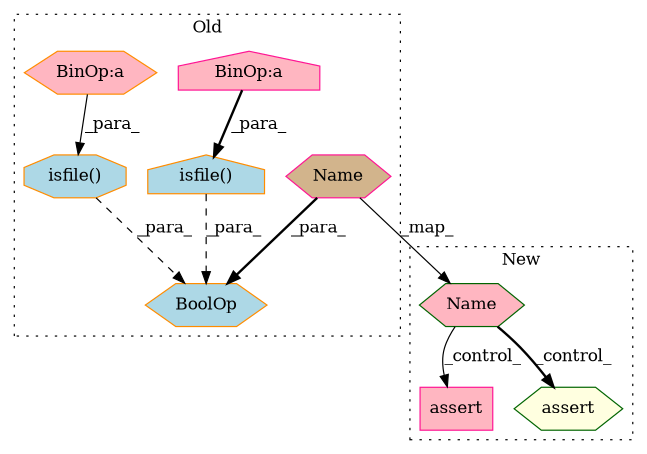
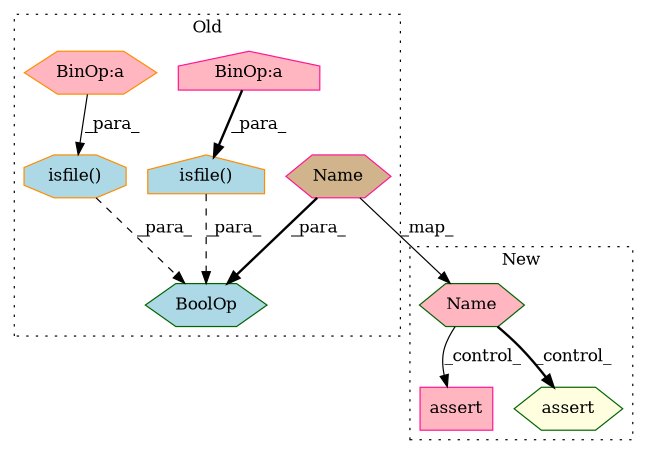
  digraph {
    node [a=75 l=1 s=11656 shape=hexagon style=filled fillcolor=lightpink color=darkorange]
    edge [style=bold]
    n1 [l="32,1" label="isfile()" s="11745,11805" shape=octagon fillcolor=lightblue]
-   n2 [a=72 l=150 label=BoolOp fillcolor=lightblue]
+   n2 [a=72 l=150 label=BoolOp fillcolor=lightblue color=darkgreen]
    n3 [a=82 label="BinOp:a" s=11727 shape=house color=deeppink]
    n4 [a=82 label="BinOp:a" s=11796]
    n5 [l="28,1" label="isfile()" s="11680,11739" shape=house fillcolor=lightblue]
    n6 [a=87 l=19 label=Name fillcolor=tan color=deeppink]
    n7 [a=65 l=7 label=assert s=12830 shape=box color=deeppink]
    n8 [a=87 l=19 label=Name s=12801 color=darkgreen]
    n9 [a=65 l=7 label=assert s=12903 fillcolor=lightyellow color=darkgreen]
    subgraph cluster_1 {
      label=Old
      style=dotted
      n1
      n2
      n3
      n4
      n5
      n6
    }
    subgraph cluster_2 {
      label=New
      style=dotted
      n7
      n8
      n9
    }
    n1 -> n2 [label=_para_ style=dashed]
    n3 -> n5 [label=_para_]
    n4 -> n1 [label=_para_ style=solid]
    n5 -> n2 [label=_para_ style=dashed]
    n6 -> n2 [label=_para_]
    n6 -> n8 [label=_map_ style=solid]
    n8 -> n7 [label=_control_ style=solid]
    n8 -> n9 [label=_control_]
  }
